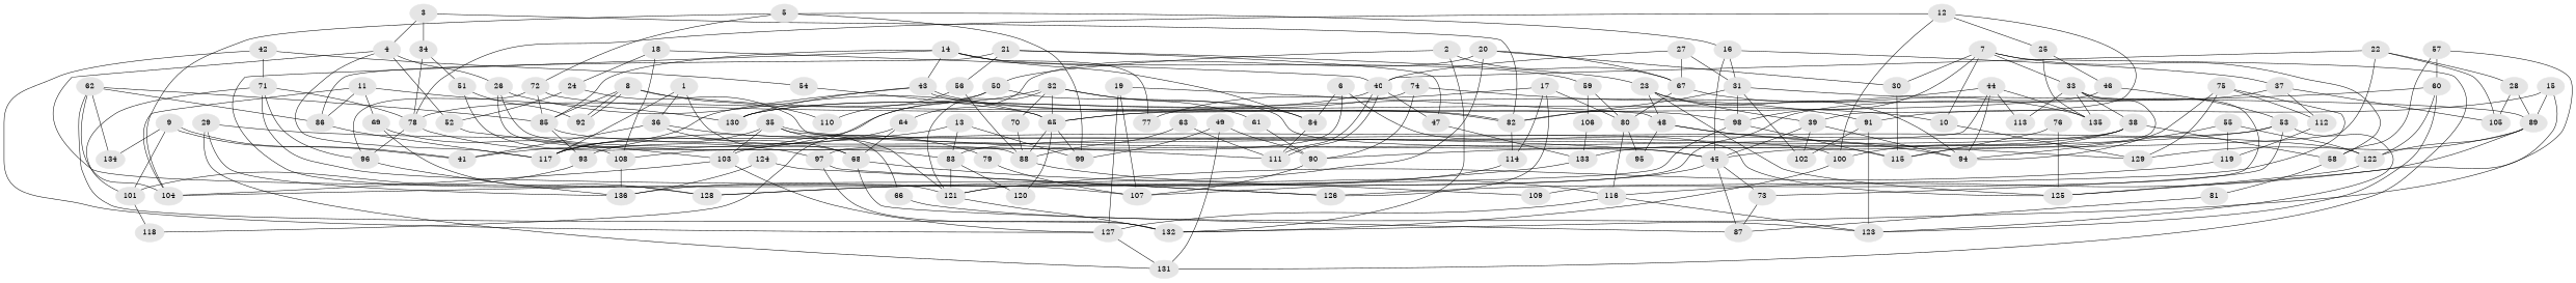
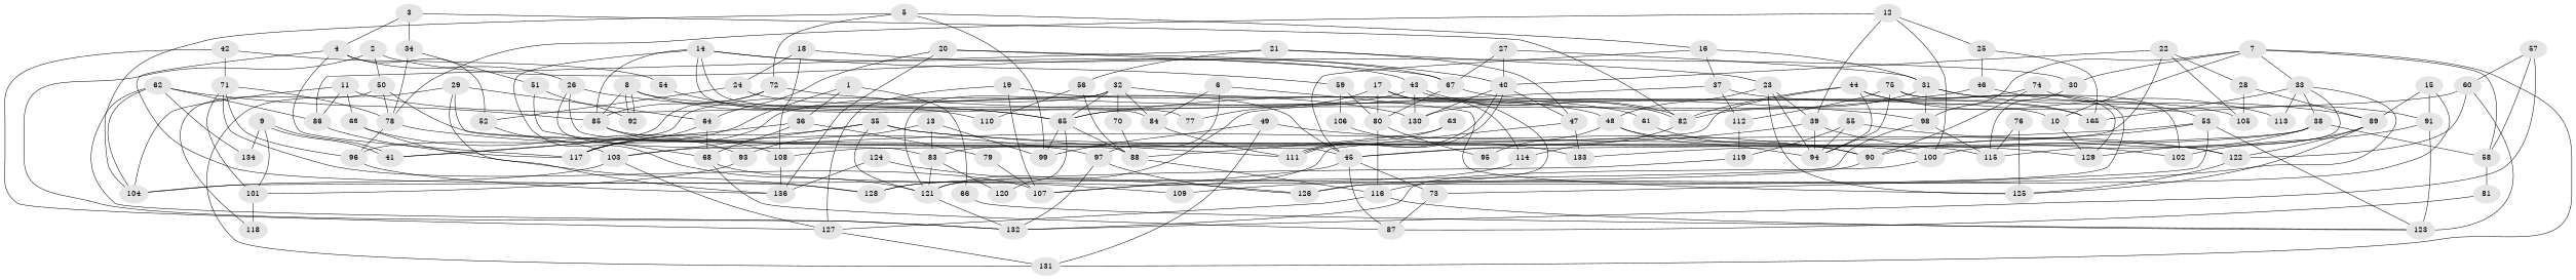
  graph {
    node [color=gray90 style=filled]
    1
    36
    66
    117
    41
    68
    79
    123
    2
    50
    67
    132
    78
    115
    118
    80
-   135
+   135 [label=165]
    3
    4
    34
    82
    26
    52
    128
    51
    114
    83
    65
    88
    103
    5
    16
    72
    99
    104
    31
    37
    45
    98
    85
    96
    6
    84
    97
    125
    111
    126
    7
    10
    30
    33
    58
    131
    129
    38
    109
    113
    81
    8
    92
    110
    100
    93
    9
    101
    134
    11
    69
    86
    130
    108
    12
    25
    39
    46
    13
    121
    120
    14
    43
    59
    77
    106
    15
    89
    91
    116
    122
    102
    127
    105
    112
    107
    73
    87
    17
    95
    18
    24
    40
    47
    136
    19
    48
    94
    20
    64
    21
    23
    56
    133
    22
    28
    53
    27
    29
    32
    61
    70
    90
    35
    119
    42
    54
    71
    44
    49
    55
    57
    60
    62
    63
    74
    75
    76
    124
    1 -- 36
    1 -- 66
    1 -- 117
    36 -- 41
    36 -- 68
    36 -- 79
    66 -- 123
    68 -- 109
    68 -- 87
    79 -- 107
    2 -- 50
    2 -- 67
    2 -- 132
    50 -- 78
    50 -- 115
    50 -- 118
    67 -- 80
    67 -- 135
    78 -- 96
    78 -- 97
    80 -- 116
    80 -- 95
    3 -- 4
    3 -- 34
    3 -- 82
    4 -- 117
    4 -- 26
    4 -- 52
    4 -- 128
    34 -- 78
    34 -- 51
    82 -- 114
    26 -- 83
    26 -- 65
    26 -- 88
    52 -- 103
    51 -- 68
    51 -- 92
    114 -- 128
    83 -- 121
    83 -- 120
    65 -- 88
    65 -- 99
    65 -- 120
    88 -- 116
    103 -- 104
    103 -- 127
    5 -- 16
    5 -- 72
    5 -- 99
    5 -- 104
    16 -- 31
    16 -- 37
    16 -- 45
    72 -- 98
    72 -- 85
    72 -- 96
    31 -- 82
    31 -- 98
    31 -- 89
    31 -- 102
    37 -- 121
    37 -- 105
    37 -- 112
    45 -- 107
    45 -- 73
    45 -- 87
    98 -- 115
    98 -- 104
    85 -- 100
    85 -- 93
    96 -- 136
    6 -- 84
    6 -- 97
    6 -- 125
    84 -- 111
    97 -- 132
    97 -- 126
    7 -- 98
    7 -- 10
    7 -- 30
    7 -- 33
    7 -- 58
    7 -- 131
    10 -- 129
    30 -- 115
    33 -- 115
    33 -- 135
    33 -- 38
    33 -- 109
    33 -- 113
    58 -- 81
    38 -- 83
    38 -- 58
    38 -- 100
    38 -- 133
    81 -- 87
    8 -- 85
    8 -- 10
    8 -- 92
    8 -- 92
    8 -- 110
    100 -- 132
    93 -- 101
    9 -- 41
    9 -- 41
    9 -- 101
    9 -- 134
    101 -- 118
    11 -- 104
    11 -- 69
    11 -- 86
    11 -- 130
    69 -- 128
    69 -- 108
    86 -- 117
    108 -- 136
    12 -- 78
    12 -- 100
    12 -- 25
    12 -- 39
    25 -- 135
    25 -- 46
    39 -- 45
    39 -- 102
    39 -- 94
    46 -- 65
    46 -- 53
    13 -- 83
    13 -- 99
    13 -- 93
    121 -- 132
    14 -- 85
    14 -- 84
    14 -- 121
    14 -- 43
    14 -- 59
    14 -- 77
    43 -- 117
    43 -- 82
    43 -- 82
    43 -- 130
    59 -- 80
    59 -- 106
    106 -- 133
    15 -- 89
    15 -- 91
    15 -- 116
    89 -- 125
    89 -- 129
    89 -- 122
    91 -- 123
    91 -- 102
    116 -- 123
    116 -- 127
    122 -- 125
    127 -- 131
    112 -- 119
    73 -- 87
    17 -- 80
    17 -- 114
    17 -- 126
    17 -- 77
    18 -- 108
    18 -- 24
    18 -- 40
    24 -- 52
    24 -- 45
    40 -- 111
    40 -- 111
    40 -- 130
    40 -- 47
-   133 -- 128
+   47 -- 128
    47 -- 133
    19 -- 127
    19 -- 107
    19 -- 48
    48 -- 129
    48 -- 95
    48 -- 94
    20 -- 67
    20 -- 30
    20 -- 136
    20 -- 64
    64 -- 117
    64 -- 68
    21 -- 86
    21 -- 47
    21 -- 23
    21 -- 56
    23 -- 125
    23 -- 39
    23 -- 48
    23 -- 94
    56 -- 88
    56 -- 110
    22 -- 45
    22 -- 105
    22 -- 40
    22 -- 28
    28 -- 89
    28 -- 105
    53 -- 123
    53 -- 103
    53 -- 73
    53 -- 90
    27 -- 67
    27 -- 31
    27 -- 40
    29 -- 45
    29 -- 131
    29 -- 136
+   29 -- 64
    32 -- 41
    32 -- 65
    32 -- 84
    32 -- 121
    32 -- 61
    32 -- 70
    61 -- 90
    70 -- 88
    90 -- 107
    35 -- 117
    35 -- 103
    35 -- 111
    35 -- 121
    35 -- 122
    119 -- 121
    42 -- 127
    42 -- 54
    42 -- 71
    54 -- 65
    71 -- 78
    71 -- 96
    71 -- 101
    71 -- 107
    44 -- 135
    44 -- 82
    44 -- 113
    44 -- 108
    44 -- 94
    49 -- 99
    49 -- 131
    49 -- 90
    55 -- 122
    55 -- 94
    55 -- 119
    57 -- 132
    57 -- 58
    57 -- 60
    60 -- 123
    60 -- 65
    60 -- 122
    62 -- 132
    62 -- 104
    62 -- 85
    62 -- 134
    62 -- 86
    63 -- 88
    63 -- 111
    74 -- 130
    74 -- 91
    74 -- 90
    75 -- 126
    75 -- 129
    75 -- 112
    75 -- 94
    76 -- 115
    76 -- 125
    124 -- 126
    124 -- 136
  }
